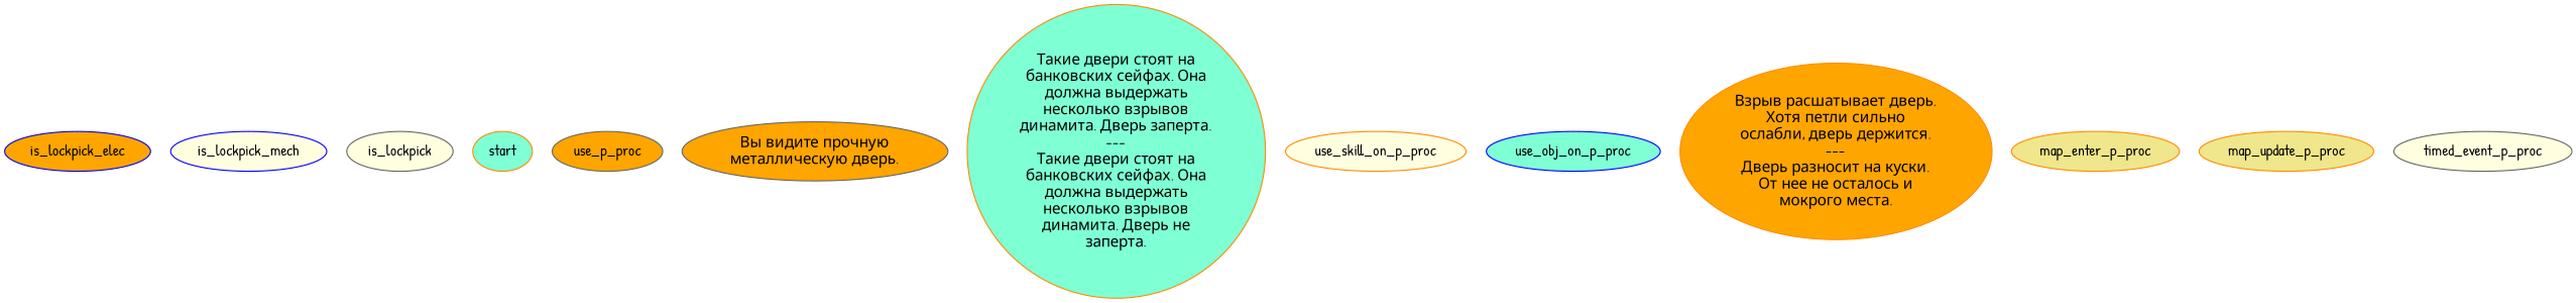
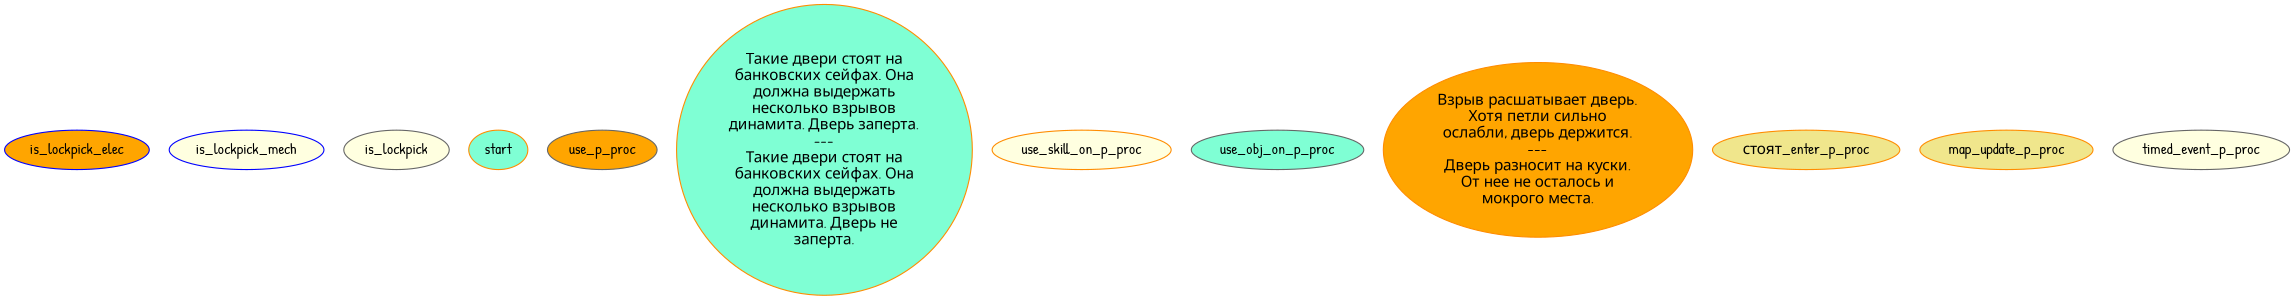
  digraph {
    fontname="Patrick Hand"
    node [color=darkorange fillcolor=orange style=filled fontname="Patrick Hand"]
    is_lockpick_elec [color=blue]
    is_lockpick_mech [color=blue fillcolor=lightyellow]
    is_lockpick [color=gray40 fillcolor=lightyellow]
    start [fillcolor=aquamarine]
    use_p_proc [color=gray40]
-   n6 [color=gray40 label="Вы видите прочную\nметаллическую дверь."]
    n7 [fillcolor=aquamarine label="Такие двери стоят на\nбанковских сейфах. Она\nдолжна выдержать\nнесколько взрывов\nдинамита. Дверь заперта.\n---\nТакие двери стоят на\nбанковских сейфах. Она\nдолжна выдержать\nнесколько взрывов\nдинамита. Дверь не\nзаперта."]
    use_skill_on_p_proc [fillcolor=lightyellow]
-   use_obj_on_p_proc [color=blue fillcolor=aquamarine]
+   use_obj_on_p_proc [color=gray40 fillcolor=aquamarine]
    n10 [label="Взрыв расшатывает дверь.\nХотя петли сильно\nослабли, дверь держится.\n---\nДверь разносит на куски.\nОт нее не осталось и\nмокрого места."]
-   map_enter_p_proc [fillcolor=khaki]
+   map_enter_p_proc [fillcolor=khaki label="стоят_enter_p_proc"]
    map_update_p_proc [fillcolor=khaki]
    timed_event_p_proc [color=gray40 fillcolor=lightyellow]
  }
